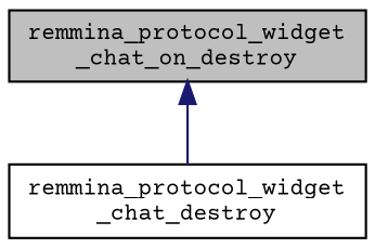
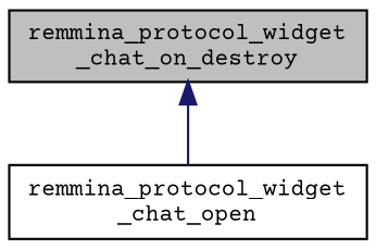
  digraph {
    rankdir=TB
    fontname="Courier Prime"
    node [color=black fontname="Courier Prime" fontsize=10 shape=record style=filled]
    n1 [fillcolor=grey75 fontcolor=black height=0.2 label="remmina_protocol_widget\l_chat_on_destroy" width=0.4]
-   n2 [fillcolor=white height=0.2 label="remmina_protocol_widget\l_chat_destroy" width=0.4]
+   n2 [fillcolor=white height=0.2 label="remmina_protocol_widget\l_chat_open" width=0.4]
    n1 -> n2 [color=midnightblue dir=back fontname="Courier Prime" fontsize=10 labelfontname=Helvetica labelfontsize=10 style=solid]
  }
